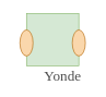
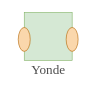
  <mxCell id="0" />
  <mxCell id="1" parent="0" />
  <mxCell id="2" value="" style="whiteSpace=wrap;html=1;aspect=fixed;fillColor=#d5e8d4;strokeColor=#82b366;" parent="1" vertex="1"><mxGeometry x="40" y="20" width="80" height="80" as="geometry" /></mxCell>
  <mxCell id="3" value="" style="ellipse;whiteSpace=wrap;html=1;rotation=90;fillColor=#fad7ac;strokeColor=#b46504;sketch=0;" parent="1" vertex="1"><mxGeometry x="20" y="55" width="40" height="20" as="geometry" /></mxCell>
  <mxCell id="4" value="" style="ellipse;whiteSpace=wrap;html=1;rotation=90;fillColor=#fad7ac;strokeColor=#b46504;" parent="1" vertex="1"><mxGeometry x="100" y="55" width="40" height="20" as="geometry" /></mxCell>
- <mxCell id="5" value="&lt;font style=&quot;font-size: 22px&quot; face=&quot;Comic Sans MS&quot; color=&quot;#4d4d4d&quot;&gt;Yonde&lt;/font&gt;" style="text;html=1;resizable=0;autosize=1;align=center;verticalAlign=middle;points=[];fillColor=none;strokeColor=none;rounded=0;fontColor=#393C56;" parent="1" vertex="1"><mxGeometry x="55" y="106" width="80" height="20" as="geometry" /></mxCell>
+ <mxCell id="5" value="&lt;font style=&quot;font-size: 22px&quot; face=&quot;Comic Sans MS&quot; color=&quot;#4d4d4d&quot;&gt;Yonde&lt;/font&gt;" style="text;html=1;resizable=0;autosize=1;align=center;verticalAlign=middle;points=[];fillColor=none;strokeColor=none;rounded=0;fontColor=#393C56;" parent="1" vertex="1"><mxGeometry x="40" y="106" width="80" height="20" as="geometry" /></mxCell>
